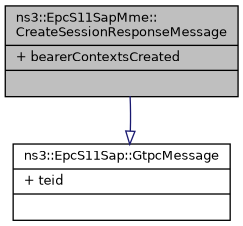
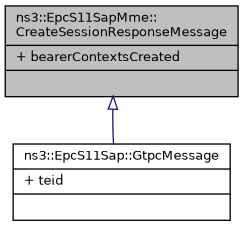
  digraph {
    node [color=black fontname=Helvetica fontsize=10 shape=record style=filled]
    n1 [fillcolor=grey75 fontcolor=black height=0.2 label="{ns3::EpcS11SapMme::\lCreateSessionResponseMessage\n|+ bearerContextsCreated\l|}" width=0.4]
    n2 [fillcolor=white height=0.2 label="{ns3::EpcS11Sap::GtpcMessage\n|+ teid\l|}" width=0.4]
-   n2 -> n1 [arrowtail=onormal color=midnightblue dir=back fontname=Helvetica fontsize=10 labelfontname=Helvetica labelfontsize=10 style=solid]
+   n1 -> n2 [arrowtail=onormal color=midnightblue dir=back fontname=Helvetica fontsize=10 labelfontname=Helvetica labelfontsize=10 style=solid]
  }
